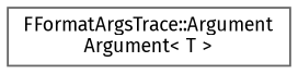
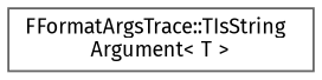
  digraph {
    rankdir=LR
    fontname="Fira Sans"
-   n1 [color=grey40 fillcolor=white fontname="Fira Sans" fontsize=10 height=0.2 label="FFormatArgsTrace::Argument\lArgument\< T \>" shape=box style=filled width=0.4]
+   n1 [color=grey40 fillcolor=white fontname="Fira Sans" fontsize=10 height=0.2 label="FFormatArgsTrace::TIsString\lArgument\< T \>" shape=box style=filled width=0.4]
  }
